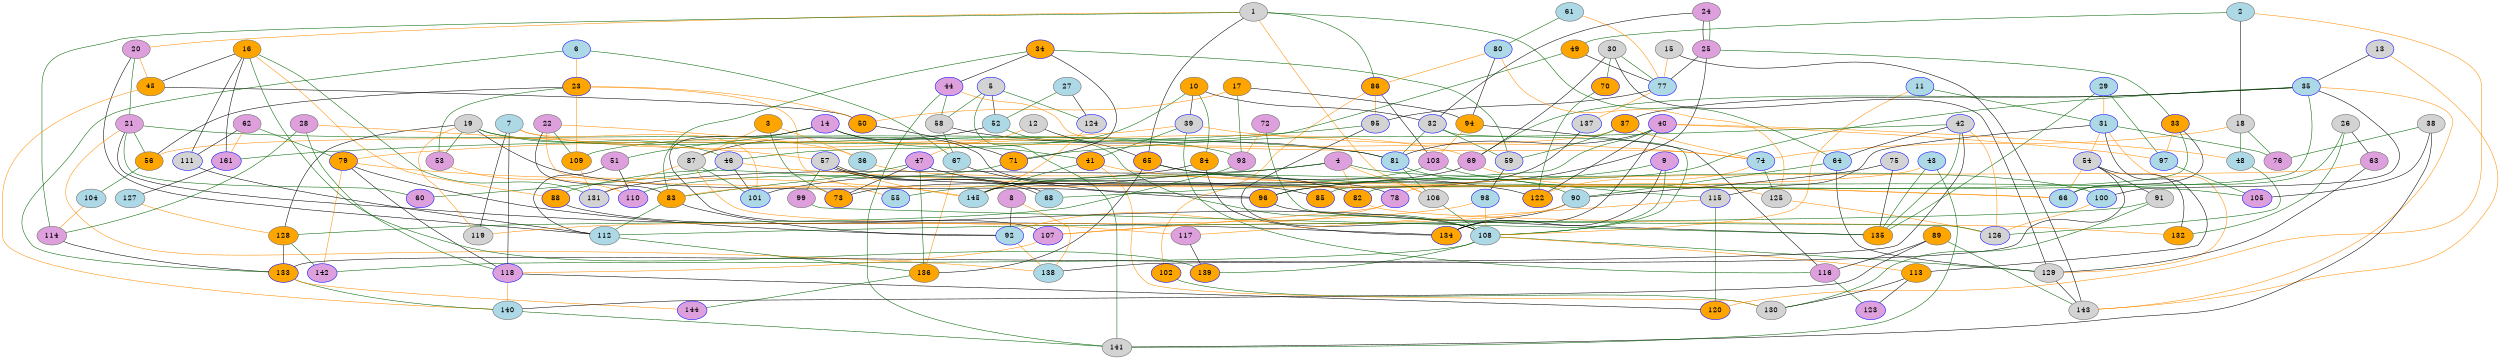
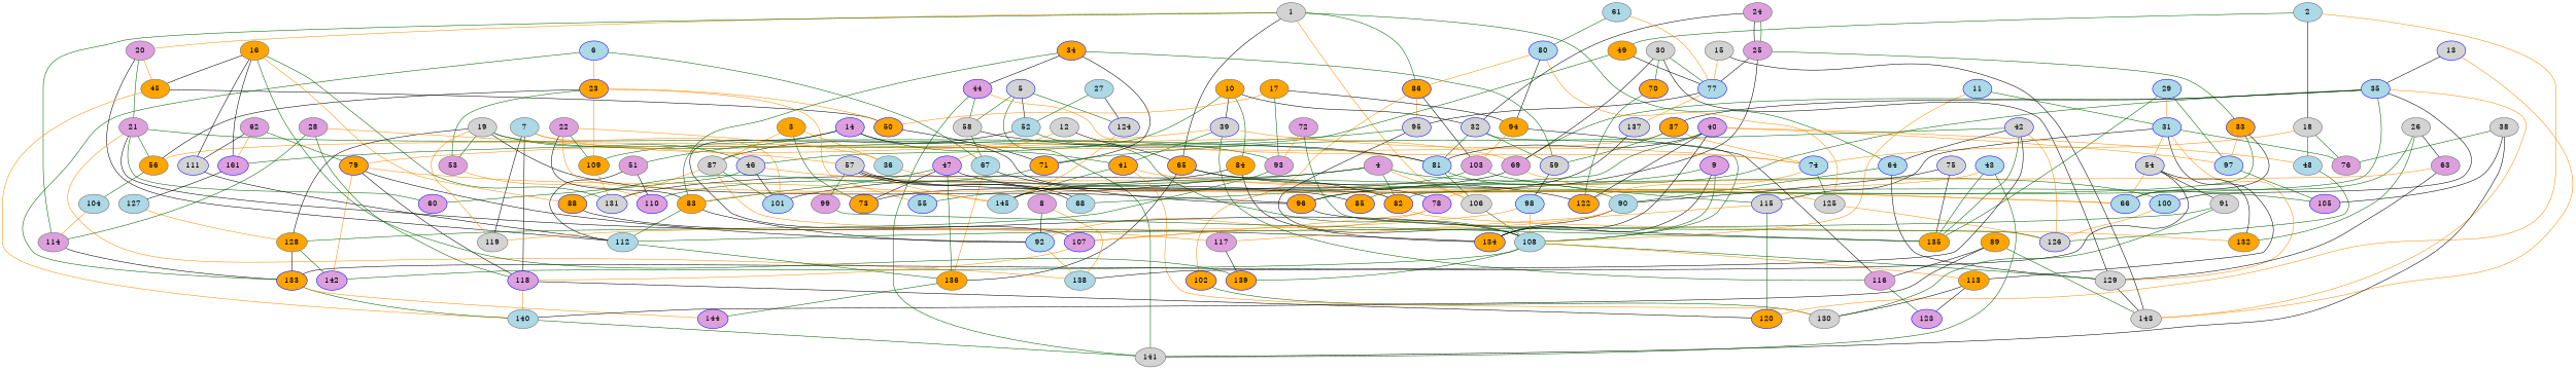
  graph {
    node [color=gray40 fillcolor=orange style=filled]
    edge [color=darkgreen]
    1 [fillcolor=lightgrey]
    20 [fillcolor=plum]
    64 [color=blue fillcolor=lightblue]
    65 [color=blue]
    86 [color=blue]
    106 [fillcolor=lightgrey]
    114 [fillcolor=plum]
    45
    21 [fillcolor=plum]
    112 [fillcolor=lightblue]
    129 [fillcolor=lightgrey]
    90 [fillcolor=lightblue]
    105 [color=blue fillcolor=plum]
    122 [color=blue]
    136
    95 [color=blue fillcolor=lightgrey]
    102 [color=blue]
    103 [fillcolor=plum]
    108 [fillcolor=lightblue]
    133 [color=blue]
    2 [fillcolor=lightblue]
    18 [fillcolor=lightgrey]
    49
    120 [color=blue]
    48 [fillcolor=lightblue]
    74 [color=blue fillcolor=lightblue]
    76 [fillcolor=plum]
    77 [color=blue fillcolor=lightblue]
    109
    36 [fillcolor=lightblue]
    3
    73 [color=blue]
    87 [fillcolor=lightgrey]
    82 [color=blue]
    131 [color=blue fillcolor=lightgrey]
    101 [color=blue fillcolor=lightblue]
    117 [fillcolor=plum]
    4 [fillcolor=plum]
    55 [color=blue fillcolor=lightblue]
    100 [color=blue fillcolor=lightblue]
    132
    126 [color=blue fillcolor=lightgrey]
    5 [color=blue fillcolor=lightgrey]
    52 [fillcolor=lightblue]
    58 [fillcolor=lightgrey]
    124 [color=blue fillcolor=lightgrey]
    141 [fillcolor=lightgrey]
    67 [fillcolor=lightblue]
    81 [color=blue fillcolor=lightblue]
    145 [fillcolor=lightblue]
    6 [color=blue fillcolor=lightblue]
    23 [color=blue]
    50 [color=blue]
    53 [fillcolor=plum]
    56
    96 [color=blue]
    140 [fillcolor=lightblue]
    144 [color=blue fillcolor=plum]
    7 [fillcolor=lightblue]
    69 [fillcolor=plum]
    118 [color=blue fillcolor=plum]
    119 [fillcolor=lightgrey]
    125 [fillcolor=lightgrey]
    8 [fillcolor=plum]
    92 [color=blue fillcolor=lightblue]
    138 [fillcolor=lightblue]
    9 [color=blue fillcolor=plum]
    134 [color=blue]
    135
    139 [color=blue]
    113
    142 [color=blue fillcolor=plum]
    32 [color=blue fillcolor=lightgrey]
    10
    39 [color=blue fillcolor=lightgrey]
    46 [color=blue fillcolor=lightgrey]
    84
    59 [color=blue fillcolor=lightgrey]
    41 [color=blue]
    79 [color=blue]
    116 [fillcolor=plum]
    60 [color=blue fillcolor=plum]
    66 [color=blue fillcolor=lightblue]
    11 [color=blue fillcolor=lightblue]
    31 [color=blue fillcolor=lightblue]
    54 [color=blue fillcolor=lightgrey]
    115 [color=blue fillcolor=lightgrey]
    12 [fillcolor=lightgrey]
    47 [color=blue fillcolor=plum]
    83
    13 [color=blue fillcolor=lightgrey]
    35 [color=blue fillcolor=lightblue]
    143 [fillcolor=lightgrey]
    37 [color=blue]
    14 [color=blue fillcolor=plum]
    51 [fillcolor=plum]
    78 [color=blue fillcolor=plum]
    107 [color=blue fillcolor=plum]
    130 [fillcolor=lightgrey]
    110 [color=blue fillcolor=plum]
    15 [fillcolor=lightgrey]
    137 [color=blue fillcolor=lightgrey]
    16
    88 [color=blue]
    111 [color=blue fillcolor=lightgrey]
    n106 [color=blue fillcolor=plum label=161]
    127 [fillcolor=lightblue]
    17
    93 [fillcolor=plum]
    94
    71 [color=blue]
    128
    19 [fillcolor=lightgrey]
    104 [fillcolor=lightblue]
    22 [fillcolor=plum]
    24 [fillcolor=plum]
    25 [fillcolor=plum]
    33 [color=blue]
    97 [color=blue fillcolor=lightblue]
    85 [color=blue]
    26 [fillcolor=lightgrey]
    63 [fillcolor=plum]
    27 [fillcolor=lightblue]
    28 [fillcolor=plum]
    57 [color=blue fillcolor=lightgrey]
    68 [fillcolor=lightblue]
    99 [fillcolor=plum]
    29 [color=blue fillcolor=lightblue]
    30 [fillcolor=lightgrey]
    70 [color=blue]
    91 [fillcolor=lightgrey]
    123 [color=blue fillcolor=plum]
    98 [color=blue fillcolor=lightblue]
    34 [color=blue]
    44 [color=blue fillcolor=plum]
    38 [fillcolor=lightgrey]
    40 [color=blue fillcolor=plum]
    42 [color=blue fillcolor=lightgrey]
    43 [color=blue fillcolor=lightblue]
    61 [fillcolor=lightblue]
    80 [color=blue fillcolor=lightblue]
    62 [fillcolor=plum]
    72 [fillcolor=plum]
    75 [color=blue fillcolor=lightgrey]
    89
    1 -- 20 [color=darkorange]
    1 -- 64
    1 -- 65 [color=black]
    1 -- 86
    1 -- 106 [color=darkorange]
    1 -- 114
    20 -- 45 [color=darkorange]
    20 -- 21
    20 -- 112 [color=black]
    64 -- 129 [color=black]
    64 -- 90
    65 -- 105
    65 -- 122 [color=black]
    65 -- 136 [color=black]
    86 -- 95 [color=darkorange]
    86 -- 102 [color=darkorange]
    86 -- 103 [color=black]
    106 -- 108
    114 -- 133 [color=black]
    45 -- 50 [color=black]
    45 -- 140 [color=darkorange]
    21 -- 81
    21 -- 56
    21 -- 138 [color=darkorange]
    21 -- 134 [color=black]
    21 -- 60
    112 -- 136
    129 -- 143 [color=black]
    90 -- 134 [color=black]
    90 -- 107 [color=darkorange]
    136 -- 144
    95 -- 108 [color=black]
    95 -- n106
    102 -- 130
    103 -- 115
    103 -- 110
    108 -- 129
    108 -- 139
    108 -- 113 [color=darkorange]
    108 -- 142
    133 -- 140
    133 -- 144 [color=darkorange]
    2 -- 18 [color=black]
    2 -- 49
    2 -- 120 [color=darkorange]
    18 -- 48
    18 -- 74 [color=darkorange]
    18 -- 76
    49 -- 77 [color=black]
    49 -- 109
    48 -- 126
    74 -- 122 [color=darkorange]
    74 -- 125
    77 -- 95 [color=black]
    77 -- 137 [color=darkorange]
    109 -- 131 [color=darkorange]
    36 -- 82 [color=darkorange]
    3 -- 36 [color=darkorange]
    3 -- 73
    3 -- 87 [color=darkorange]
    87 -- 131 [color=darkorange]
    87 -- 101
    87 -- 117 [color=darkorange]
    82 -- 132 [color=darkorange]
    117 -- 139 [color=black]
    4 -- 106 [color=darkorange]
-   4 -- 82 [color=darkorange]
+   4 -- 82
    4 -- 131 [color=black]
    4 -- 55
    4 -- 100
    100 -- 126 [color=darkorange]
    5 -- 52 [color=black]
    5 -- 58
    5 -- 124
    5 -- 141
    52 -- 108
    52 -- 87 [color=black]
    58 -- 67
    58 -- 81 [color=black]
    124 -- 145 [color=darkorange]
    67 -- 136 [color=darkorange]
    67 -- 96 [color=black]
    81 -- 106
    81 -- 90
    6 -- 133
    6 -- 67
    6 -- 23 [color=darkorange]
    23 -- 109 [color=darkorange]
    23 -- 55 [color=darkorange]
    23 -- 50 [color=darkorange]
    23 -- 53
    23 -- 56 [color=black]
    50 -- 71 [color=black]
    53 -- 110 [color=darkorange]
    56 -- 104
    96 -- 135 [color=black]
    140 -- 141
    7 -- 101 [color=darkorange]
    7 -- 69 [color=darkorange]
    7 -- 118 [color=black]
    7 -- 119 [color=black]
    69 -- 73 [color=black]
    69 -- 125 [color=darkorange]
    118 -- 120 [color=black]
    118 -- 140 [color=darkorange]
    125 -- 126 [color=darkorange]
    8 -- 92 [color=black]
    8 -- 138 [color=darkorange]
    92 -- 138 [color=darkorange]
    9 -- 108
    9 -- 96
    9 -- 134 [color=black]
    113 -- 130 [color=black]
    113 -- 123 [color=black]
    32 -- 108
    32 -- 81
    32 -- 59
    10 -- 32 [color=black]
    10 -- 39 [color=black]
    10 -- 46
    10 -- 84
    39 -- 74 [color=darkorange]
    39 -- 41
    39 -- 79 [color=darkorange]
    39 -- 116
    46 -- 101 [color=black]
    46 -- 60
    46 -- 66 [color=darkorange]
    84 -- 101 [color=black]
    84 -- 134 [color=black]
    59 -- 98 [color=black]
    41 -- 145
    41 -- 66 [color=darkorange]
    41 -- 130 [color=darkorange]
    79 -- 145 [color=darkorange]
    79 -- 118 [color=black]
    79 -- 92 [color=black]
    79 -- 142 [color=darkorange]
    116 -- 123
    11 -- 108 [color=darkorange]
    11 -- 31
    31 -- 129 [color=darkorange]
    31 -- 76
    31 -- 113 [color=black]
    31 -- 54 [color=darkorange]
    31 -- 115 [color=black]
    54 -- 133 [color=black]
    54 -- 132 [color=black]
    54 -- 66 [color=darkorange]
    54 -- 91 [color=black]
    115 -- 120
    115 -- 117 [color=darkorange]
    12 -- 65 [color=black]
    12 -- 47 [color=darkorange]
    47 -- 136
    47 -- 73 [color=black]
    47 -- 82 [color=black]
    47 -- 83
    83 -- 112
    83 -- 92 [color=black]
    13 -- 35 [color=black]
    13 -- 143 [color=darkorange]
    35 -- 82
    35 -- 100 [color=black]
    35 -- 145
    35 -- 69
    35 -- 143 [color=darkorange]
    35 -- 37 [color=black]
    37 -- 74 [color=darkorange]
    37 -- 56 [color=darkorange]
    37 -- 59
    14 -- 41
    14 -- 51
    14 -- 78 [color=black]
    14 -- 107 [color=black]
    51 -- 112 [color=black]
    51 -- 110 [color=black]
    78 -- 92 [color=darkorange]
    78 -- 107 [color=darkorange]
    107 -- 118 [color=darkorange]
    15 -- 77 [color=darkorange]
    15 -- 143 [color=black]
    137 -- 145 [color=black]
    16 -- 45 [color=black]
    16 -- 131
    16 -- 139
    16 -- 88 [color=darkorange]
    16 -- 111 [color=black]
    16 -- n106 [color=black]
    88 -- 108 [color=black]
    111 -- 112 [color=black]
    n106 -- 127 [color=black]
    127 -- 128 [color=darkorange]
    17 -- 50 [color=darkorange]
    17 -- 93
    17 -- 94 [color=black]
    93 -- 128
    94 -- 103 [color=darkorange]
    94 -- 116 [color=black]
    71 -- 88
    128 -- 133 [color=black]
    128 -- 142
    19 -- 53
    19 -- 96 [color=black]
    19 -- 119 [color=darkorange]
    19 -- 46
    19 -- 93
    19 -- 128 [color=black]
    104 -- 114 [color=darkorange]
    22 -- 109
    22 -- 36 [color=darkorange]
    22 -- 73 [color=darkorange]
    22 -- 83 [color=black]
    24 -- 32 [color=black]
    24 -- 25 [color=black]
    24 -- 25
    25 -- 77 [color=black]
    25 -- 96 [color=black]
    25 -- 33
    33 -- 66 [color=black]
    33 -- 97 [color=darkorange]
    33 -- 85
    97 -- 105
    26 -- 132
    26 -- 66
    26 -- 63 [color=black]
    63 -- 129 [color=black]
    63 -- 78 [color=darkorange]
    27 -- 52
    27 -- 124 [color=black]
    28 -- 114
    28 -- 118
    28 -- 57 [color=darkorange]
    57 -- 145 [color=darkorange]
    57 -- 85 [color=black]
    57 -- 68 [color=black]
    57 -- 68 [color=black]
    57 -- 99
    99 -- 135
    29 -- 135
    29 -- 31 [color=darkorange]
    29 -- 97
    30 -- 129 [color=black]
    30 -- 77
    30 -- 69 [color=black]
    30 -- 70
    70 -- 122
    91 -- 112
    91 -- 130
    98 -- 108 [color=darkorange]
    98 -- 119 [color=darkorange]
    34 -- 59
    34 -- 83
    34 -- 71 [color=black]
    34 -- 44 [color=black]
    44 -- 74 [color=darkorange]
    44 -- 58
    44 -- 141
    38 -- 105 [color=black]
    38 -- 76
    38 -- 141 [color=black]
    40 -- 122 [color=black]
    40 -- 48 [color=darkorange]
    40 -- 81 [color=black]
    40 -- 134 [color=black]
    40 -- 97 [color=darkorange]
    40 -- 68
    42 -- 64 [color=black]
    42 -- 126 [color=darkorange]
    42 -- 138 [color=black]
    42 -- 135
    42 -- 71
    43 -- 141
    43 -- 135
    43 -- 83 [color=darkorange]
    61 -- 77 [color=darkorange]
    61 -- 80
    80 -- 86 [color=darkorange]
    80 -- 125 [color=darkorange]
    80 -- 94 [color=black]
    62 -- 79
    62 -- 111 [color=black]
    62 -- n106 [color=darkorange]
    72 -- 126
    72 -- 93 [color=darkorange]
    75 -- 90 [color=black]
    75 -- 135 [color=black]
    89 -- 140 [color=black]
    89 -- 116 [color=black]
    89 -- 143
  }
